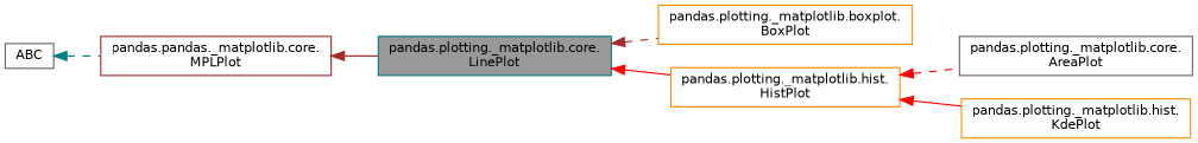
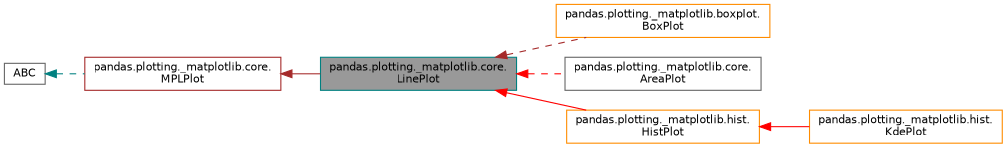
  digraph {
    rankdir=LR
    node [color=darkorange fillcolor=white fontname=Helvetica fontsize=10 shape=box style=filled]
    edge [color=red dir=back fontname=Helvetica fontsize=10 labelfontname=Helvetica labelfontsize=10 style=dashed]
    n1 [color=teal fillcolor=grey60 fontcolor=black height=0.2 label="pandas.plotting._matplotlib.core.\lLinePlot" width=0.4]
    n2 [height=0.2 label="pandas.plotting._matplotlib.boxplot.\lBoxPlot" width=0.4]
    n3 [color=gray40 height=0.2 label="pandas.plotting._matplotlib.core.\lAreaPlot" width=0.4]
    n4 [height=0.2 label="pandas.plotting._matplotlib.hist.\lHistPlot" width=0.4]
    n5 [height=0.2 label="pandas.plotting._matplotlib.hist.\lKdePlot" width=0.4]
-   n6 [color=brown height=0.2 label="pandas.pandas._matplotlib.core.\lMPLPlot" width=0.4]
+   n6 [color=brown height=0.2 label="pandas.plotting._matplotlib.core.\lMPLPlot" width=0.4]
    n7 [color=gray40 height=0.2 label=ABC width=0.4]
    n1 -> n2 [color=brown]
-   n4 -> n3
+   n1 -> n3
    n1 -> n4 [style=solid]
    n4 -> n5 [style=solid]
    n6 -> n1 [color=brown style=solid]
    n7 -> n6 [color=teal]
  }
